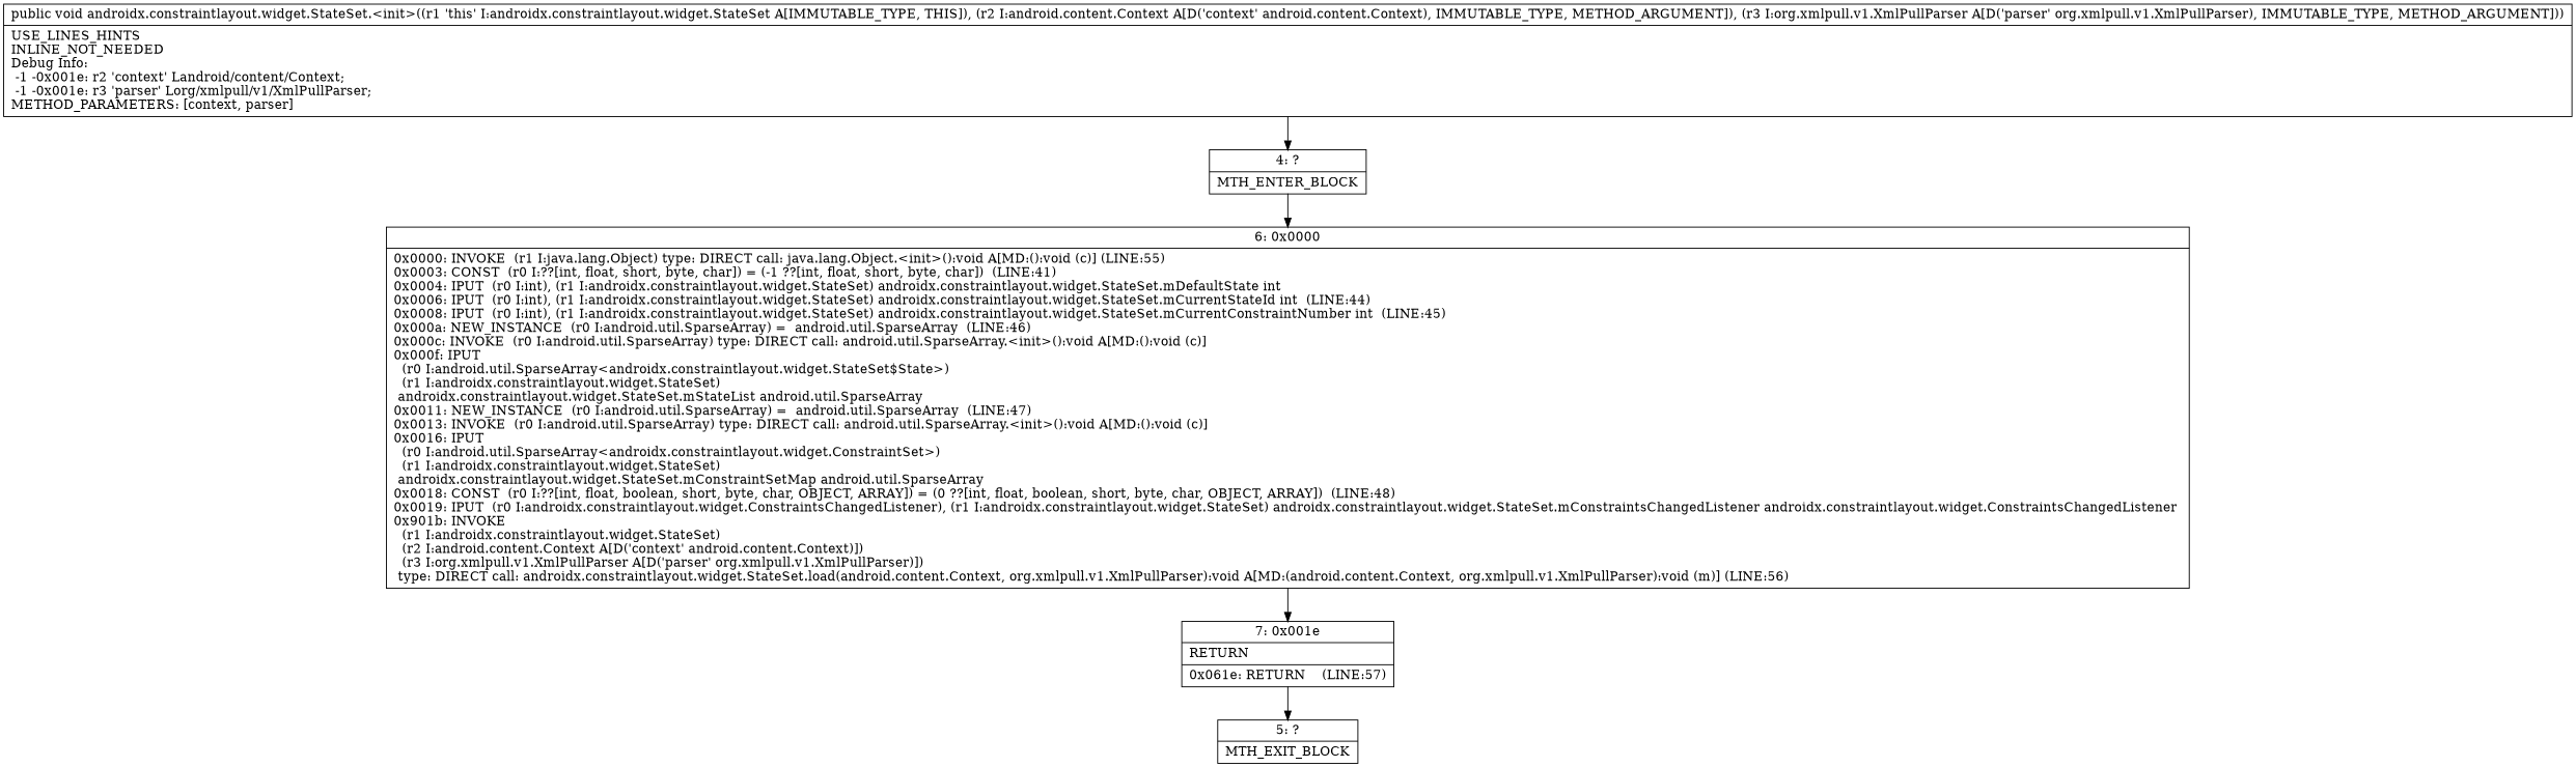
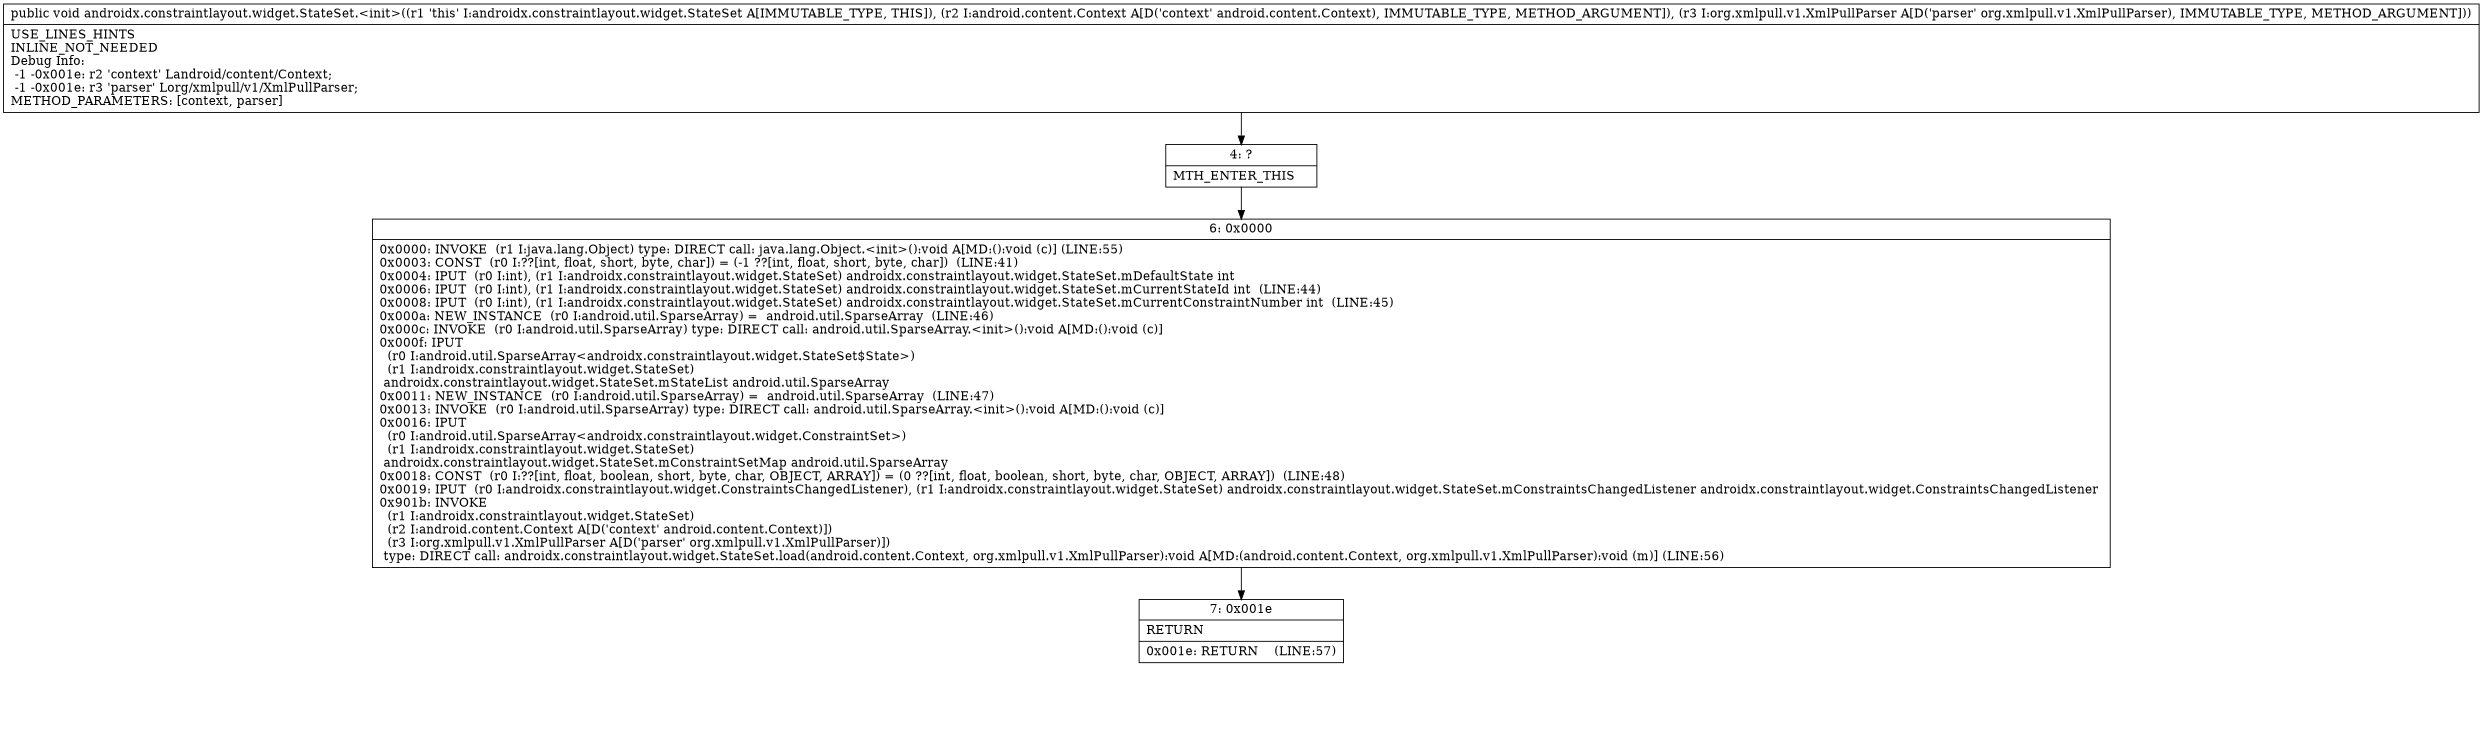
  digraph {
    node [shape=record]
-   n1 [label="{4\:\ ?|MTH_ENTER_BLOCK\l}"]
+   n1 [label="{4\:\ ?|MTH_ENTER_THIS\l}"]
    n2 [label="{6\:\ 0x0000|0x0000: INVOKE  (r1 I:java.lang.Object) type: DIRECT call: java.lang.Object.\<init\>():void A[MD:():void (c)] (LINE:55)\l0x0003: CONST  (r0 I:??[int, float, short, byte, char]) = (\-1 ??[int, float, short, byte, char])  (LINE:41)\l0x0004: IPUT  (r0 I:int), (r1 I:androidx.constraintlayout.widget.StateSet) androidx.constraintlayout.widget.StateSet.mDefaultState int \l0x0006: IPUT  (r0 I:int), (r1 I:androidx.constraintlayout.widget.StateSet) androidx.constraintlayout.widget.StateSet.mCurrentStateId int  (LINE:44)\l0x0008: IPUT  (r0 I:int), (r1 I:androidx.constraintlayout.widget.StateSet) androidx.constraintlayout.widget.StateSet.mCurrentConstraintNumber int  (LINE:45)\l0x000a: NEW_INSTANCE  (r0 I:android.util.SparseArray) =  android.util.SparseArray  (LINE:46)\l0x000c: INVOKE  (r0 I:android.util.SparseArray) type: DIRECT call: android.util.SparseArray.\<init\>():void A[MD:():void (c)]\l0x000f: IPUT  \l  (r0 I:android.util.SparseArray\<androidx.constraintlayout.widget.StateSet$State\>)\l  (r1 I:androidx.constraintlayout.widget.StateSet)\l androidx.constraintlayout.widget.StateSet.mStateList android.util.SparseArray \l0x0011: NEW_INSTANCE  (r0 I:android.util.SparseArray) =  android.util.SparseArray  (LINE:47)\l0x0013: INVOKE  (r0 I:android.util.SparseArray) type: DIRECT call: android.util.SparseArray.\<init\>():void A[MD:():void (c)]\l0x0016: IPUT  \l  (r0 I:android.util.SparseArray\<androidx.constraintlayout.widget.ConstraintSet\>)\l  (r1 I:androidx.constraintlayout.widget.StateSet)\l androidx.constraintlayout.widget.StateSet.mConstraintSetMap android.util.SparseArray \l0x0018: CONST  (r0 I:??[int, float, boolean, short, byte, char, OBJECT, ARRAY]) = (0 ??[int, float, boolean, short, byte, char, OBJECT, ARRAY])  (LINE:48)\l0x0019: IPUT  (r0 I:androidx.constraintlayout.widget.ConstraintsChangedListener), (r1 I:androidx.constraintlayout.widget.StateSet) androidx.constraintlayout.widget.StateSet.mConstraintsChangedListener androidx.constraintlayout.widget.ConstraintsChangedListener \l0x901b: INVOKE  \l  (r1 I:androidx.constraintlayout.widget.StateSet)\l  (r2 I:android.content.Context A[D('context' android.content.Context)])\l  (r3 I:org.xmlpull.v1.XmlPullParser A[D('parser' org.xmlpull.v1.XmlPullParser)])\l type: DIRECT call: androidx.constraintlayout.widget.StateSet.load(android.content.Context, org.xmlpull.v1.XmlPullParser):void A[MD:(android.content.Context, org.xmlpull.v1.XmlPullParser):void (m)] (LINE:56)\l}"]
-   n3 [label="{7\:\ 0x001e|RETURN\l|0x061e: RETURN    (LINE:57)\l}"]
-   n4 [label="{5\:\ ?|MTH_EXIT_BLOCK\l}"]
+   n3 [label="{7\:\ 0x001e|RETURN\l|0x001e: RETURN    (LINE:57)\l}"]
    n5 [label="{public void androidx.constraintlayout.widget.StateSet.\<init\>((r1 'this' I:androidx.constraintlayout.widget.StateSet A[IMMUTABLE_TYPE, THIS]), (r2 I:android.content.Context A[D('context' android.content.Context), IMMUTABLE_TYPE, METHOD_ARGUMENT]), (r3 I:org.xmlpull.v1.XmlPullParser A[D('parser' org.xmlpull.v1.XmlPullParser), IMMUTABLE_TYPE, METHOD_ARGUMENT]))  | USE_LINES_HINTS\lINLINE_NOT_NEEDED\lDebug Info:\l  \-1 \-0x001e: r2 'context' Landroid\/content\/Context;\l  \-1 \-0x001e: r3 'parser' Lorg\/xmlpull\/v1\/XmlPullParser;\lMETHOD_PARAMETERS: [context, parser]\l}"]
    n1 -> n2
    n2 -> n3
-   n3 -> n4
    n5 -> n1
  }
